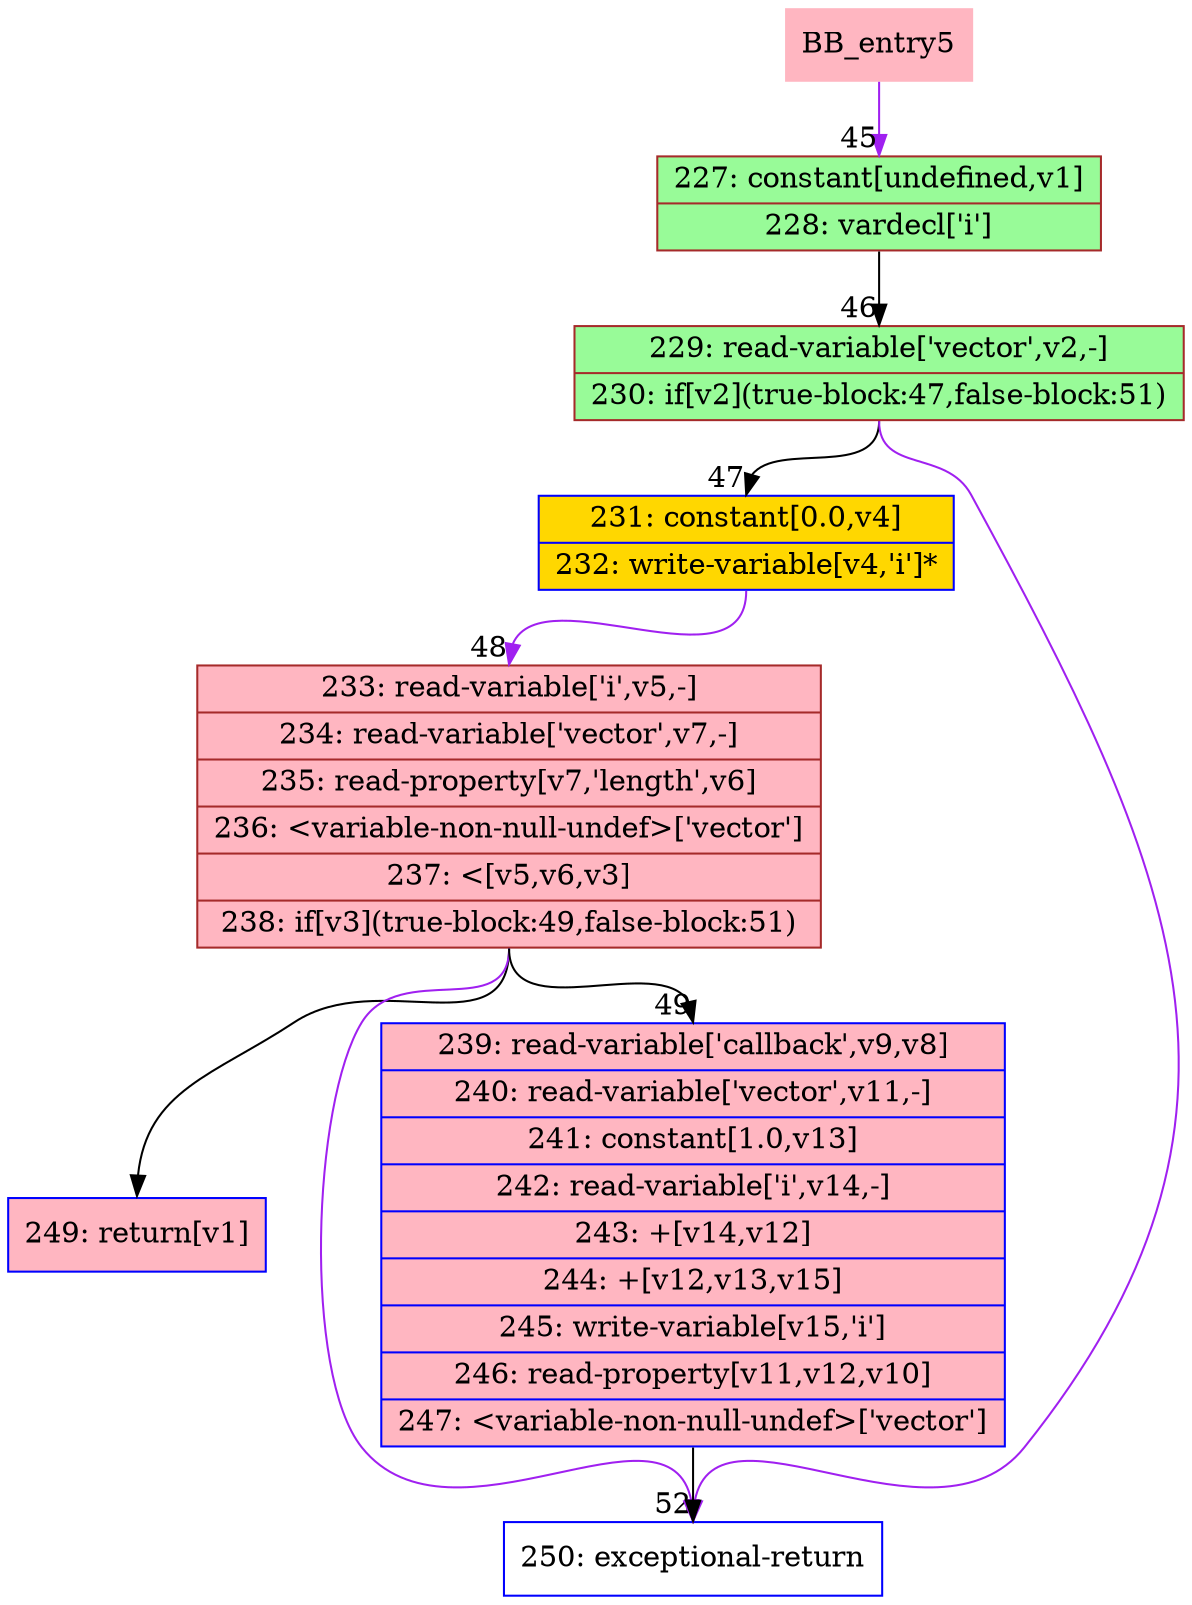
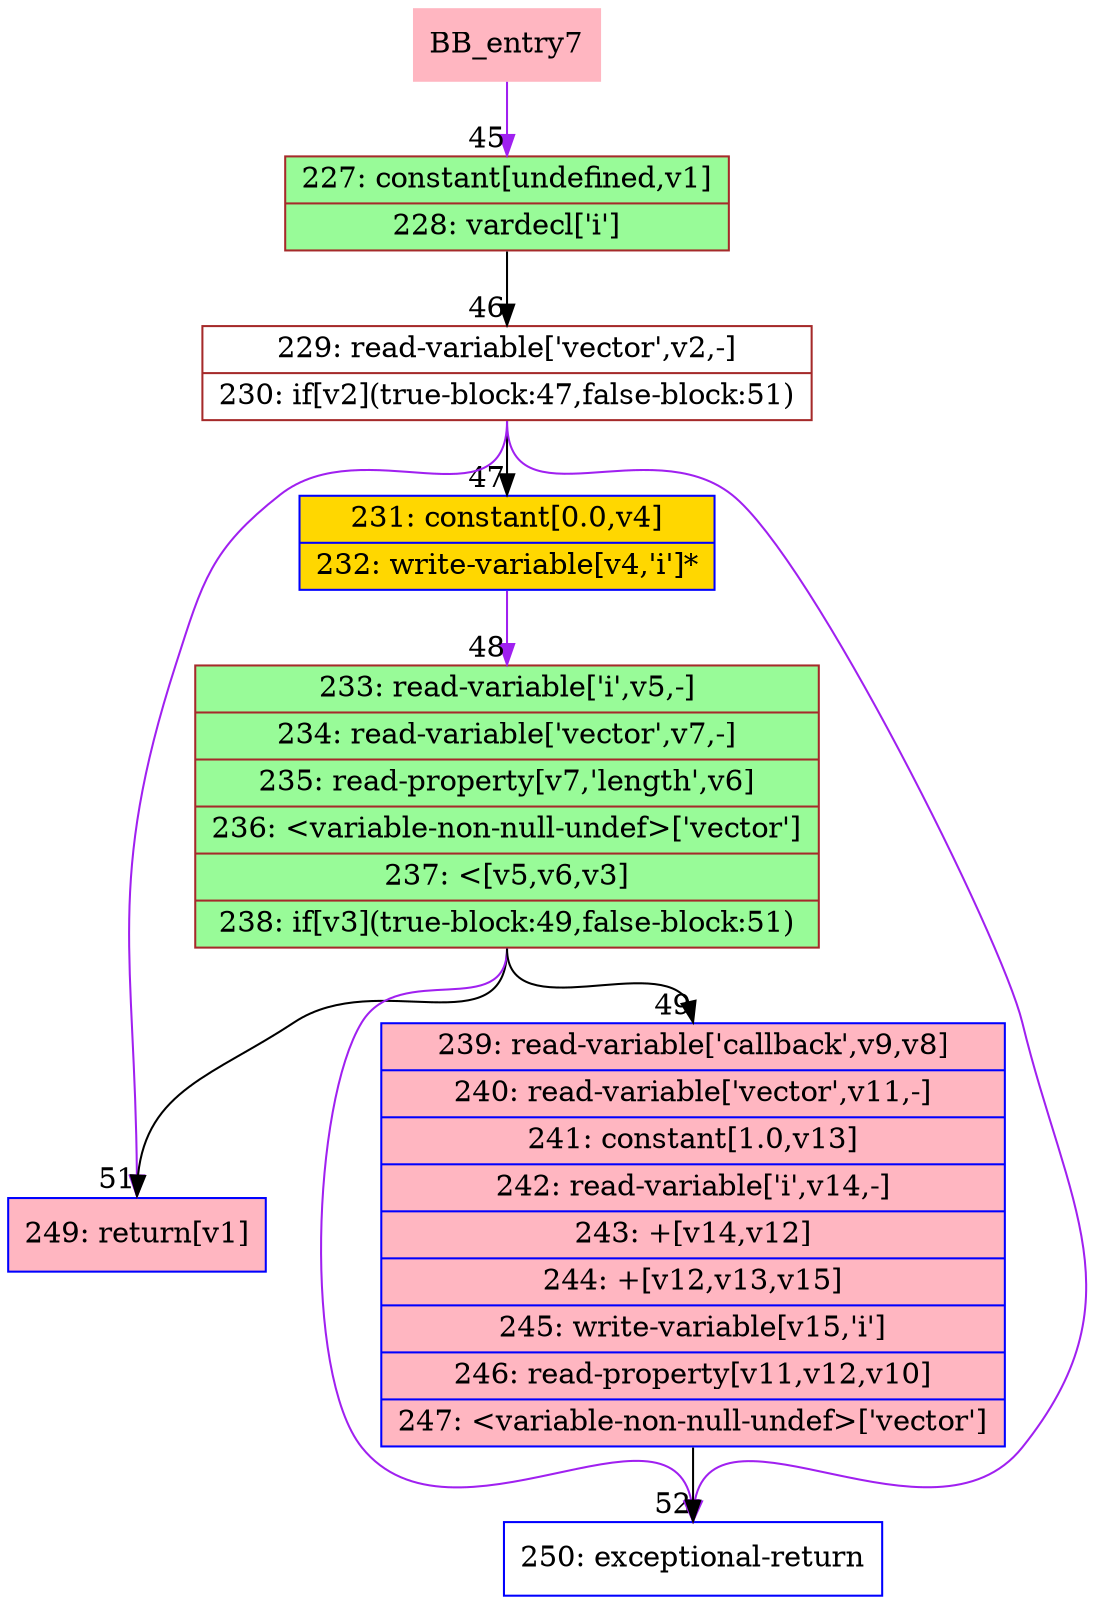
  digraph {
    rankdir=TD
    node [color=blue fillcolor=lightpink shape=record style=filled]
    edge [color=purple headport=n tailport=s]
-   BB_entry7 [color=red shape=none label=BB_entry5]
+   BB_entry7 [color=red shape=none]
    n2 [color=brown fillcolor=palegreen label="{227: constant[undefined,v1]|228: vardecl['i']}"]
-   n3 [color=brown fillcolor=palegreen label="{229: read-variable['vector',v2,-]|230: if[v2](true-block:47,false-block:51)}"]
+   n3 [color=brown fillcolor=white label="{229: read-variable['vector',v2,-]|230: if[v2](true-block:47,false-block:51)}"]
    n4 [fillcolor=gold label="{231: constant[0.0,v4]|232: write-variable[v4,'i']*}"]
    n5 [label="{249: return[v1]}"]
    n6 [fillcolor=white label="{250: exceptional-return}"]
-   n7 [color=brown label="{233: read-variable['i',v5,-]|234: read-variable['vector',v7,-]|235: read-property[v7,'length',v6]|236: \<variable-non-null-undef\>['vector']|237: \<[v5,v6,v3]|238: if[v3](true-block:49,false-block:51)}"]
+   n7 [color=brown fillcolor=palegreen label="{233: read-variable['i',v5,-]|234: read-variable['vector',v7,-]|235: read-property[v7,'length',v6]|236: \<variable-non-null-undef\>['vector']|237: \<[v5,v6,v3]|238: if[v3](true-block:49,false-block:51)}"]
    n8 [label="{239: read-variable['callback',v9,v8]|240: read-variable['vector',v11,-]|241: constant[1.0,v13]|242: read-variable['i',v14,-]|243: +[v14,v12]|244: +[v12,v13,v15]|245: write-variable[v15,'i']|246: read-property[v11,v12,v10]|247: \<variable-non-null-undef\>['vector']}"]
    BB_entry7 -> n2 [headlabel="    45"]
    n2 -> n3 [color=black headlabel="      46"]
    n3 -> n4 [color=black headlabel="      47"]
+   n3 -> n5 [headlabel="      51"]
    n3 -> n6 [headlabel="      52"]
    n4 -> n7 [headlabel="      48"]
    n7 -> n5 [color=black]
    n7 -> n6
    n7 -> n8 [color=black headlabel="      49"]
    n8 -> n6 [color=black]
  }
